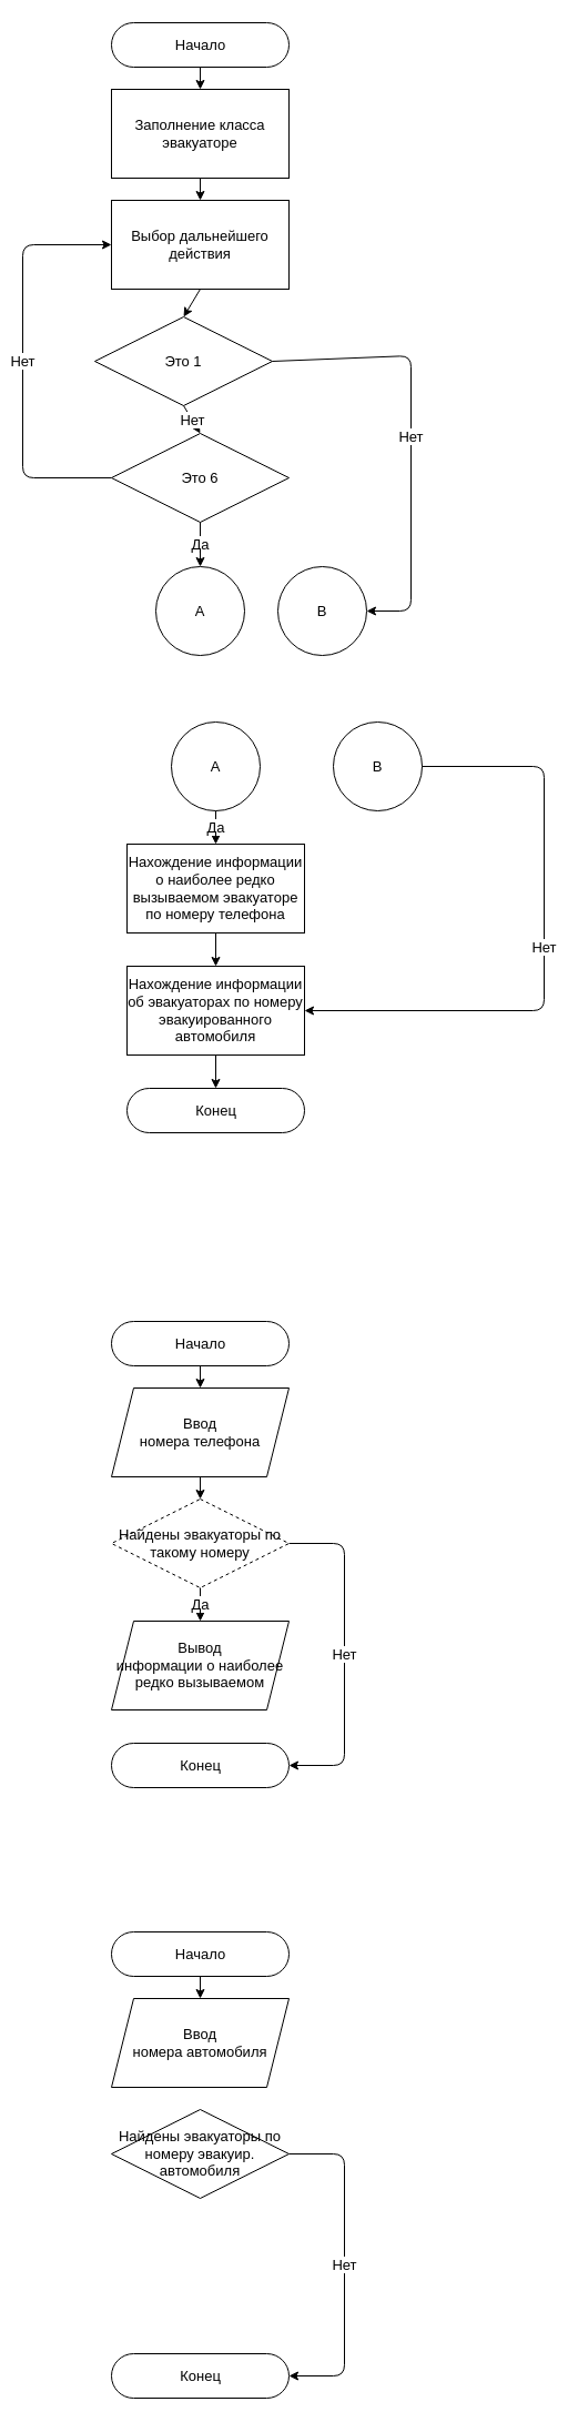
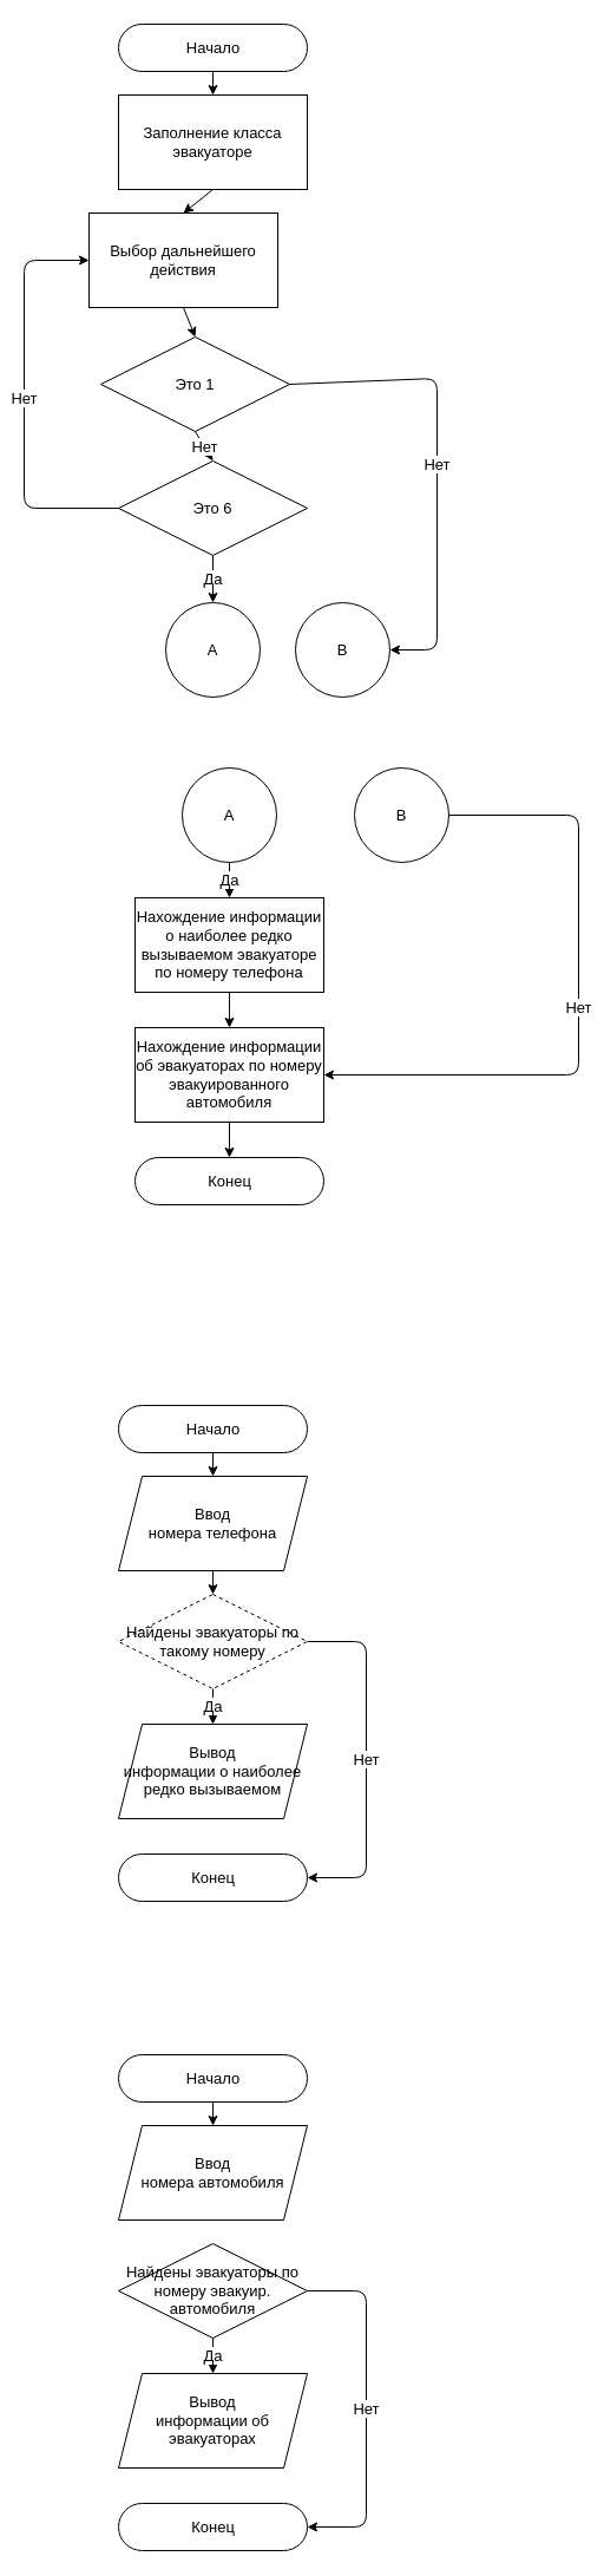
  <mxCell id="0" />
  <mxCell id="1" parent="0" />
  <mxCell id="2" value="Начало" style="html=1;dashed=0;whitespace=wrap;shape=mxgraph.dfd.start;strokeWidth=1;spacing=2;fontSize=13;" vertex="1" parent="1"><mxGeometry x="100" y="20" width="160" height="40" as="geometry" /></mxCell>
  <mxCell id="3" value="" style="endArrow=classic;html=1;exitX=0.5;exitY=0.5;exitDx=0;exitDy=20;exitPerimeter=0;entryX=0.5;entryY=0;entryDx=0;entryDy=0;strokeWidth=1;spacing=2;fontSize=13;" edge="1" parent="1" source="2" target="4"><mxGeometry width="50" height="50" relative="1" as="geometry"><mxPoint x="170" y="300" as="sourcePoint" /><mxPoint x="180" y="100" as="targetPoint" /></mxGeometry></mxCell>
  <mxCell id="4" value="Заполнение класса эвакуаторе" style="rounded=0;whiteSpace=wrap;html=1;strokeWidth=1;spacing=2;fontSize=13;" vertex="1" parent="1"><mxGeometry x="100" y="80" width="160" height="80" as="geometry" /></mxCell>
- <mxCell id="5" value="Выбор дальнейшего действия" style="rounded=0;whiteSpace=wrap;html=1;strokeWidth=1;spacing=2;fontSize=13;" vertex="1" parent="1"><mxGeometry x="100" y="180" width="160" height="80" as="geometry" /></mxCell>
+ <mxCell id="5" value="Выбор дальнейшего действия" style="rounded=0;whiteSpace=wrap;html=1;strokeWidth=1;spacing=2;fontSize=13;" vertex="1" parent="1"><mxGeometry x="75" y="180" width="160" height="80" as="geometry" /></mxCell>
  <mxCell id="6" value="" style="endArrow=classic;html=1;exitX=0.5;exitY=1;exitDx=0;exitDy=0;entryX=0.5;entryY=0;entryDx=0;entryDy=0;strokeWidth=1;spacing=2;fontSize=13;" edge="1" parent="1" source="4" target="5"><mxGeometry width="50" height="50" relative="1" as="geometry"><mxPoint x="170" y="280" as="sourcePoint" /><mxPoint x="220" y="230" as="targetPoint" /></mxGeometry></mxCell>
  <mxCell id="7" value="Это 1" style="rhombus;whiteSpace=wrap;html=1;strokeWidth=1;spacing=2;fontSize=13;" vertex="1" parent="1"><mxGeometry x="85" y="285" width="160" height="80" as="geometry" /></mxCell>
  <mxCell id="8" value="" style="endArrow=classic;html=1;exitX=0.5;exitY=1;exitDx=0;exitDy=0;entryX=0.5;entryY=0;entryDx=0;entryDy=0;strokeWidth=1;spacing=2;fontSize=13;" edge="1" parent="1" source="5" target="7"><mxGeometry width="50" height="50" relative="1" as="geometry"><mxPoint x="170" y="280" as="sourcePoint" /><mxPoint x="220" y="230" as="targetPoint" /></mxGeometry></mxCell>
  <mxCell id="9" value="Нет" style="endArrow=classic;html=1;exitX=0.5;exitY=1;exitDx=0;exitDy=0;entryX=0.5;entryY=0;entryDx=0;entryDy=0;strokeWidth=1;spacing=2;fontSize=13;" edge="1" parent="1" source="7" target="10"><mxGeometry width="50" height="50" relative="1" as="geometry"><mxPoint x="170" y="380" as="sourcePoint" /><mxPoint x="180" y="420" as="targetPoint" /></mxGeometry></mxCell>
  <mxCell id="10" value="Это 6" style="rhombus;whiteSpace=wrap;html=1;strokeWidth=1;spacing=2;fontSize=13;" vertex="1" parent="1"><mxGeometry x="100" y="390" width="160" height="80" as="geometry" /></mxCell>
  <mxCell id="11" value="Нет" style="endArrow=classic;html=1;exitX=0;exitY=0.5;exitDx=0;exitDy=0;entryX=0;entryY=0.5;entryDx=0;entryDy=0;strokeWidth=1;spacing=2;fontSize=13;" edge="1" parent="1" source="10" target="5"><mxGeometry width="50" height="50" relative="1" as="geometry"><mxPoint x="190" y="370" as="sourcePoint" /><mxPoint x="-20" y="410" as="targetPoint" /><Array as="points"><mxPoint x="20" y="430" /><mxPoint x="20" y="220" /></Array></mxGeometry></mxCell>
  <mxCell id="12" value="Да" style="endArrow=classic;html=1;exitX=0.5;exitY=1;exitDx=0;exitDy=0;entryX=0.5;entryY=0;entryDx=0;entryDy=0;strokeWidth=1;spacing=2;fontSize=13;" edge="1" parent="1" source="10" target="19"><mxGeometry width="50" height="50" relative="1" as="geometry"><mxPoint x="194" y="670" as="sourcePoint" /><mxPoint x="194" y="720" as="targetPoint" /></mxGeometry></mxCell>
  <mxCell id="13" value="Нахождение информации о наиболее редко вызываемом эвакуаторе по номеру телефона" style="rounded=0;whiteSpace=wrap;html=1;strokeWidth=1;spacing=2;fontSize=13;" vertex="1" parent="1"><mxGeometry x="114" y="760" width="160" height="80" as="geometry" /></mxCell>
  <mxCell id="14" value="" style="endArrow=classic;html=1;exitX=0.5;exitY=1;exitDx=0;exitDy=0;entryX=0.5;entryY=0;entryDx=0;entryDy=0;strokeWidth=1;spacing=2;fontSize=13;" edge="1" parent="1" source="13" target="15"><mxGeometry width="50" height="50" relative="1" as="geometry"><mxPoint x="184" y="920" as="sourcePoint" /><mxPoint x="194" y="880" as="targetPoint" /></mxGeometry></mxCell>
  <mxCell id="15" value="Нахождение информации об эвакуаторах по номеру эвакуированного автомобиля" style="rounded=0;whiteSpace=wrap;html=1;strokeWidth=1;spacing=2;fontSize=13;" vertex="1" parent="1"><mxGeometry x="114" y="870" width="160" height="80" as="geometry" /></mxCell>
  <mxCell id="16" value="Нет" style="endArrow=classic;html=1;exitX=1;exitY=0.5;exitDx=0;exitDy=0;entryX=1;entryY=0.5;entryDx=0;entryDy=0;strokeWidth=1;spacing=2;fontSize=13;" edge="1" parent="1" source="7" target="20"><mxGeometry width="50" height="50" relative="1" as="geometry"><mxPoint x="170" y="470" as="sourcePoint" /><mxPoint x="220" y="420" as="targetPoint" /><Array as="points"><mxPoint x="370" y="320" /><mxPoint x="370" y="550" /></Array></mxGeometry></mxCell>
  <mxCell id="17" value="Конец" style="html=1;dashed=0;whitespace=wrap;shape=mxgraph.dfd.start;strokeWidth=1;spacing=2;fontSize=13;" vertex="1" parent="1"><mxGeometry x="114" y="980" width="160" height="40" as="geometry" /></mxCell>
  <mxCell id="18" value="" style="endArrow=classic;html=1;exitX=0.5;exitY=1;exitDx=0;exitDy=0;entryX=0.5;entryY=0.5;entryDx=0;entryDy=-20;entryPerimeter=0;strokeWidth=1;spacing=2;fontSize=13;" edge="1" parent="1" source="15" target="17"><mxGeometry width="50" height="50" relative="1" as="geometry"><mxPoint x="184" y="980" as="sourcePoint" /><mxPoint x="234" y="930" as="targetPoint" /></mxGeometry></mxCell>
  <mxCell id="19" value="A" style="ellipse;whiteSpace=wrap;html=1;strokeWidth=1;fontSize=13;" vertex="1" parent="1"><mxGeometry x="140" y="510" width="80" height="80" as="geometry" /></mxCell>
  <mxCell id="20" value="B" style="ellipse;whiteSpace=wrap;html=1;strokeWidth=1;fontSize=13;" vertex="1" parent="1"><mxGeometry x="250" y="510" width="80" height="80" as="geometry" /></mxCell>
  <mxCell id="21" value="A" style="ellipse;whiteSpace=wrap;html=1;strokeWidth=1;fontSize=13;" vertex="1" parent="1"><mxGeometry x="154" y="650" width="80" height="80" as="geometry" /></mxCell>
  <mxCell id="22" value="Да" style="endArrow=classic;html=1;exitX=0.5;exitY=1;exitDx=0;exitDy=0;strokeWidth=1;spacing=2;fontSize=13;entryX=0.5;entryY=0;entryDx=0;entryDy=0;" edge="1" parent="1" source="21" target="13"><mxGeometry width="50" height="50" relative="1" as="geometry"><mxPoint x="204" y="850" as="sourcePoint" /><mxPoint x="194" y="760" as="targetPoint" /></mxGeometry></mxCell>
  <mxCell id="23" value="B" style="ellipse;whiteSpace=wrap;html=1;strokeWidth=1;fontSize=13;" vertex="1" parent="1"><mxGeometry x="300" y="650" width="80" height="80" as="geometry" /></mxCell>
  <mxCell id="24" value="Нет" style="endArrow=classic;html=1;entryX=1;entryY=0.5;entryDx=0;entryDy=0;strokeWidth=1;spacing=2;fontSize=13;exitX=1;exitY=0.5;exitDx=0;exitDy=0;" edge="1" parent="1" source="23" target="15"><mxGeometry width="50" height="50" relative="1" as="geometry"><mxPoint x="430" y="680" as="sourcePoint" /><mxPoint x="450" y="920" as="targetPoint" /><Array as="points"><mxPoint x="490" y="690" /><mxPoint x="490" y="910" /></Array></mxGeometry></mxCell>
  <mxCell id="25" value="Начало" style="html=1;dashed=0;whitespace=wrap;shape=mxgraph.dfd.start;strokeWidth=1;spacing=2;fontSize=13;" vertex="1" parent="1"><mxGeometry x="100" y="1190" width="160" height="40" as="geometry" /></mxCell>
  <mxCell id="26" value="" style="endArrow=classic;html=1;strokeWidth=1;fontSize=13;exitX=0.5;exitY=0.5;exitDx=0;exitDy=20;exitPerimeter=0;entryX=0.5;entryY=0;entryDx=0;entryDy=0;" edge="1" parent="1" source="25" target="27"><mxGeometry width="50" height="50" relative="1" as="geometry"><mxPoint x="80" y="1390" as="sourcePoint" /><mxPoint x="180" y="1270" as="targetPoint" /></mxGeometry></mxCell>
  <mxCell id="27" value="Ввод&lt;br&gt;номера телефона" style="shape=parallelogram;perimeter=parallelogramPerimeter;whiteSpace=wrap;html=1;fixedSize=1;strokeWidth=1;fontSize=13;" vertex="1" parent="1"><mxGeometry x="100" y="1250" width="160" height="80" as="geometry" /></mxCell>
  <mxCell id="28" value="Найдены эвакуаторы по такому номеру" style="rhombus;whiteSpace=wrap;html=1;strokeWidth=1;fontSize=13;dashed=1;" vertex="1" parent="1"><mxGeometry x="100" y="1350" width="160" height="80" as="geometry" /></mxCell>
  <mxCell id="29" value="" style="endArrow=classic;html=1;strokeWidth=1;fontSize=13;exitX=0.5;exitY=1;exitDx=0;exitDy=0;entryX=0.5;entryY=0;entryDx=0;entryDy=0;" edge="1" parent="1" source="27" target="28"><mxGeometry width="50" height="50" relative="1" as="geometry"><mxPoint x="80" y="1490" as="sourcePoint" /><mxPoint x="130" y="1440" as="targetPoint" /></mxGeometry></mxCell>
  <mxCell id="30" value="Да" style="endArrow=classic;html=1;strokeWidth=1;fontSize=13;exitX=0.5;exitY=1;exitDx=0;exitDy=0;entryX=0.5;entryY=0;entryDx=0;entryDy=0;" edge="1" parent="1" source="28" target="31"><mxGeometry width="50" height="50" relative="1" as="geometry"><mxPoint x="80" y="1490" as="sourcePoint" /><mxPoint x="180" y="1480" as="targetPoint" /></mxGeometry></mxCell>
  <mxCell id="31" value="Вывод&lt;br&gt;информации о наиболее редко вызываемом" style="shape=parallelogram;perimeter=parallelogramPerimeter;whiteSpace=wrap;html=1;fixedSize=1;strokeWidth=1;fontSize=13;" vertex="1" parent="1"><mxGeometry x="100" y="1460" width="160" height="80" as="geometry" /></mxCell>
  <mxCell id="32" value="Нет" style="endArrow=classic;html=1;strokeWidth=1;fontSize=13;exitX=1;exitY=0.5;exitDx=0;exitDy=0;entryX=1;entryY=0.5;entryDx=0;entryDy=0;entryPerimeter=0;" edge="1" parent="1" source="28" target="33"><mxGeometry width="50" height="50" relative="1" as="geometry"><mxPoint x="80" y="1590" as="sourcePoint" /><mxPoint x="360" y="1600" as="targetPoint" /><Array as="points"><mxPoint x="310" y="1390" /><mxPoint x="310" y="1590" /></Array></mxGeometry></mxCell>
  <mxCell id="33" value="Конец" style="html=1;dashed=0;whitespace=wrap;shape=mxgraph.dfd.start;strokeWidth=1;spacing=2;fontSize=13;" vertex="1" parent="1"><mxGeometry x="100" y="1570" width="160" height="40" as="geometry" /></mxCell>
  <mxCell id="34" value="Начало" style="html=1;dashed=0;whitespace=wrap;shape=mxgraph.dfd.start;strokeWidth=1;spacing=2;fontSize=13;" vertex="1" parent="1"><mxGeometry x="100" y="1740" width="160" height="40" as="geometry" /></mxCell>
  <mxCell id="35" value="" style="endArrow=classic;html=1;strokeWidth=1;fontSize=13;exitX=0.5;exitY=0.5;exitDx=0;exitDy=20;exitPerimeter=0;entryX=0.5;entryY=0;entryDx=0;entryDy=0;" edge="1" parent="1" source="34" target="36"><mxGeometry width="50" height="50" relative="1" as="geometry"><mxPoint x="80" y="1940" as="sourcePoint" /><mxPoint x="180" y="1820" as="targetPoint" /></mxGeometry></mxCell>
  <mxCell id="36" value="Ввод&lt;br&gt;номера автомобиля" style="shape=parallelogram;perimeter=parallelogramPerimeter;whiteSpace=wrap;html=1;fixedSize=1;strokeWidth=1;fontSize=13;" vertex="1" parent="1"><mxGeometry x="100" y="1800" width="160" height="80" as="geometry" /></mxCell>
  <mxCell id="37" value="Найдены эвакуаторы по номеру эвакуир. автомобиля" style="rhombus;whiteSpace=wrap;html=1;strokeWidth=1;fontSize=13;" vertex="1" parent="1"><mxGeometry x="100" y="1900" width="160" height="80" as="geometry" /></mxCell>
+ <mxCell id="38" value="Да" style="endArrow=classic;html=1;strokeWidth=1;fontSize=13;exitX=0.5;exitY=1;exitDx=0;exitDy=0;entryX=0.5;entryY=0;entryDx=0;entryDy=0;" edge="1" parent="1" source="37" target="39"><mxGeometry width="50" height="50" relative="1" as="geometry"><mxPoint x="80" y="2040" as="sourcePoint" /><mxPoint x="180" y="2030" as="targetPoint" /></mxGeometry></mxCell>
+ <mxCell id="39" value="Вывод&lt;br&gt;информации об эвакуаторах" style="shape=parallelogram;perimeter=parallelogramPerimeter;whiteSpace=wrap;html=1;fixedSize=1;strokeWidth=1;fontSize=13;" vertex="1" parent="1"><mxGeometry x="100" y="2010" width="160" height="80" as="geometry" /></mxCell>
  <mxCell id="40" value="Нет" style="endArrow=classic;html=1;strokeWidth=1;fontSize=13;exitX=1;exitY=0.5;exitDx=0;exitDy=0;entryX=1;entryY=0.5;entryDx=0;entryDy=0;entryPerimeter=0;" edge="1" parent="1" source="37" target="41"><mxGeometry width="50" height="50" relative="1" as="geometry"><mxPoint x="80" y="2140" as="sourcePoint" /><mxPoint x="360" y="2150" as="targetPoint" /><Array as="points"><mxPoint x="310" y="1940" /><mxPoint x="310" y="2140" /></Array></mxGeometry></mxCell>
  <mxCell id="41" value="Конец" style="html=1;dashed=0;whitespace=wrap;shape=mxgraph.dfd.start;strokeWidth=1;spacing=2;fontSize=13;" vertex="1" parent="1"><mxGeometry x="100" y="2120" width="160" height="40" as="geometry" /></mxCell>
